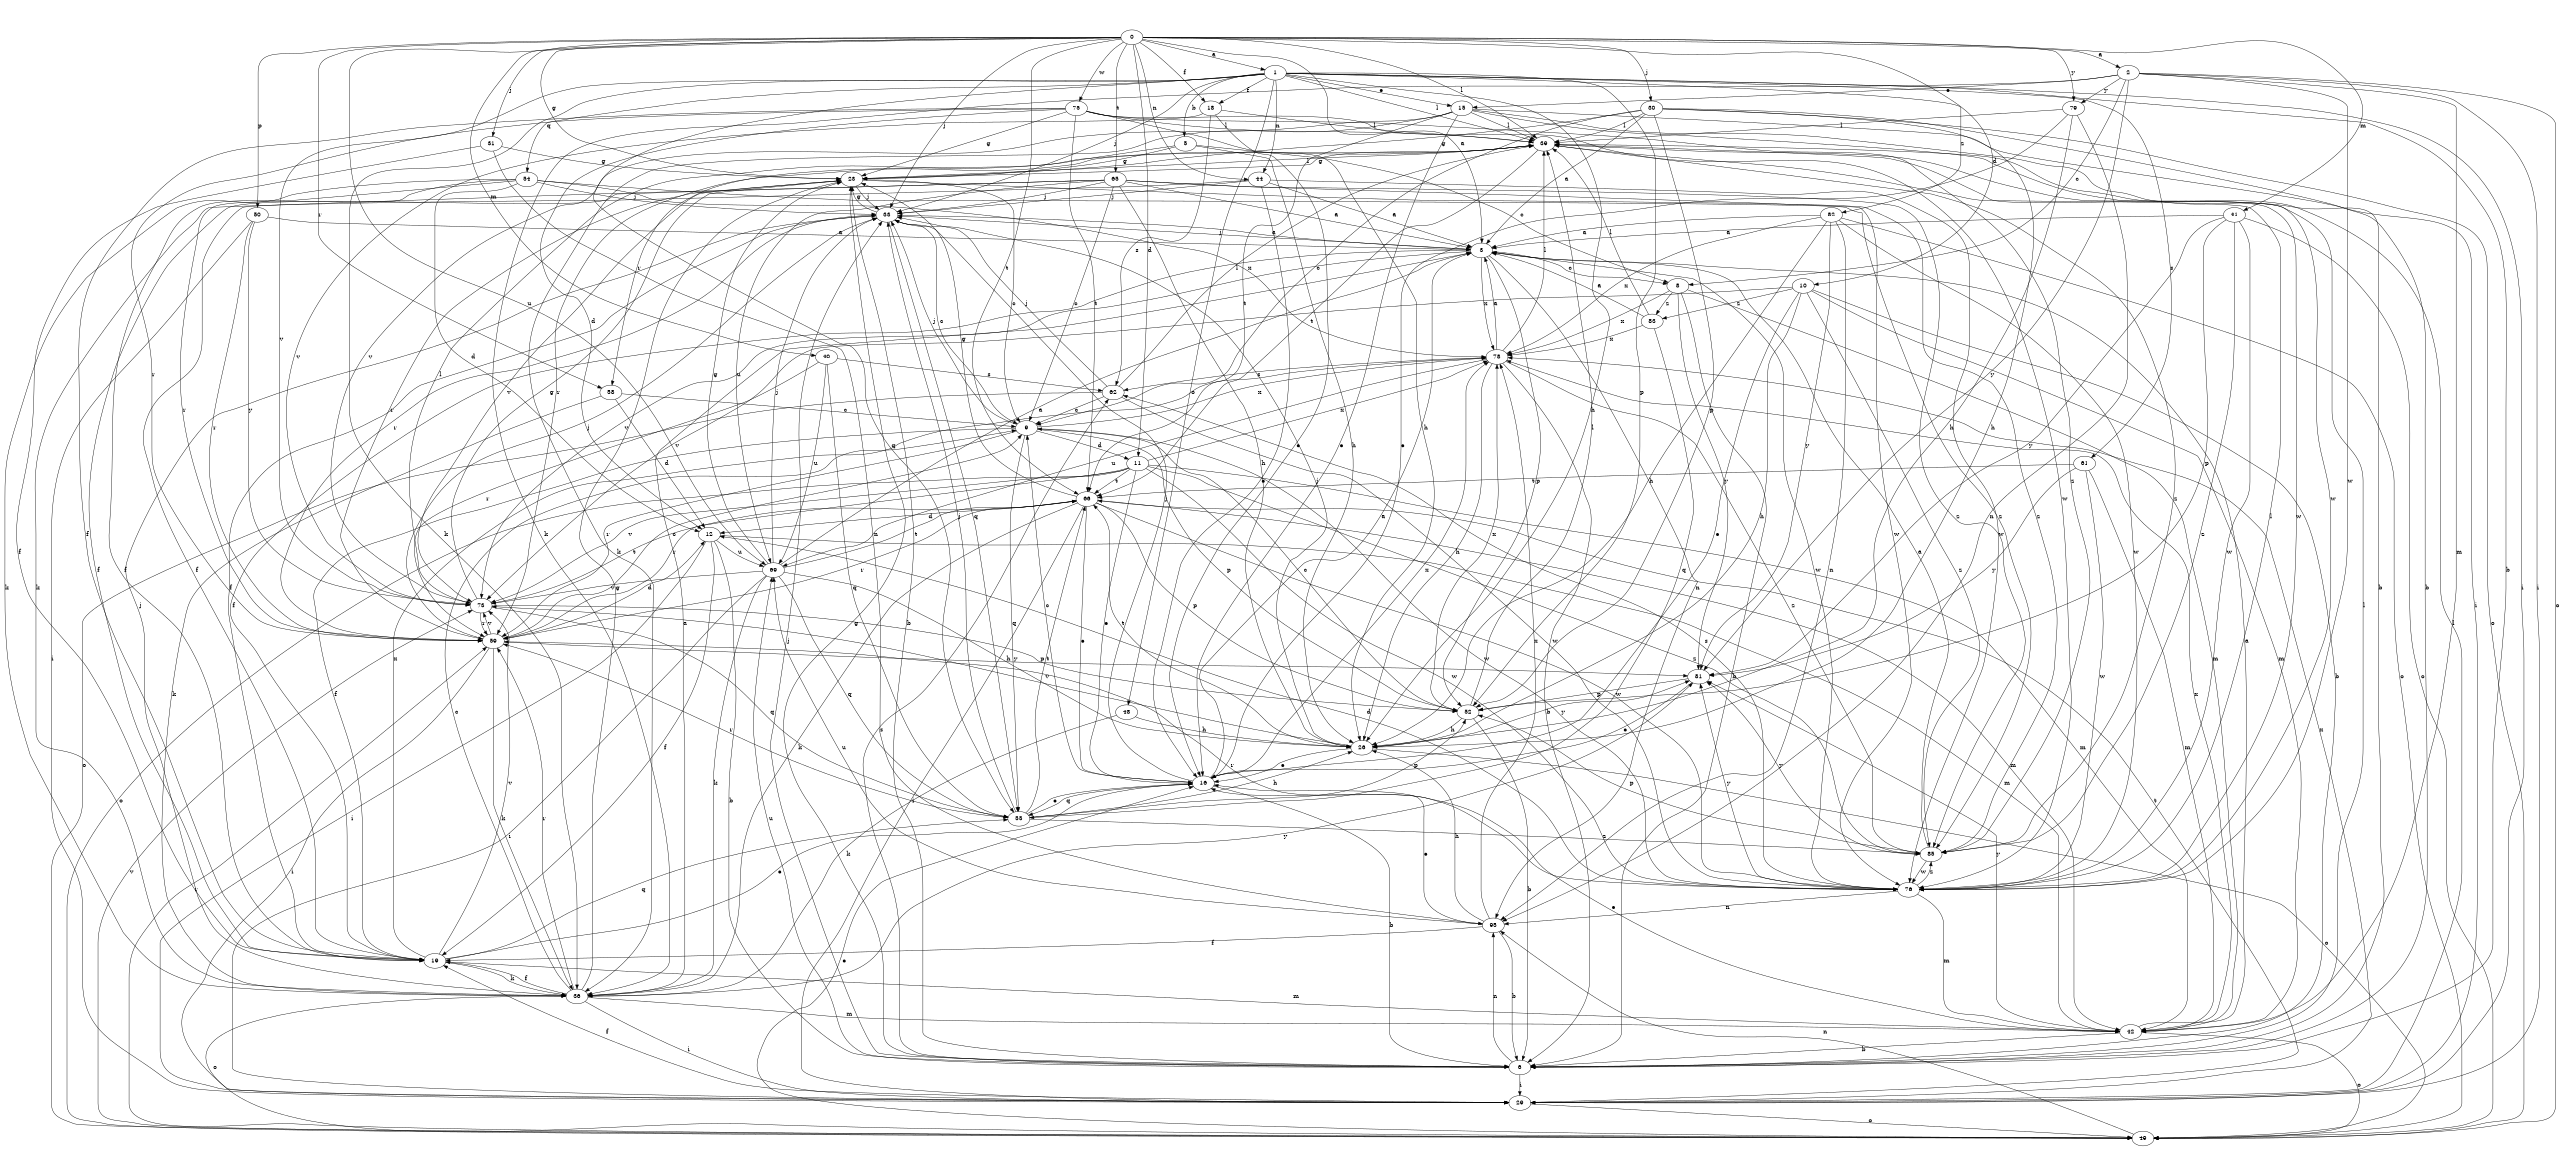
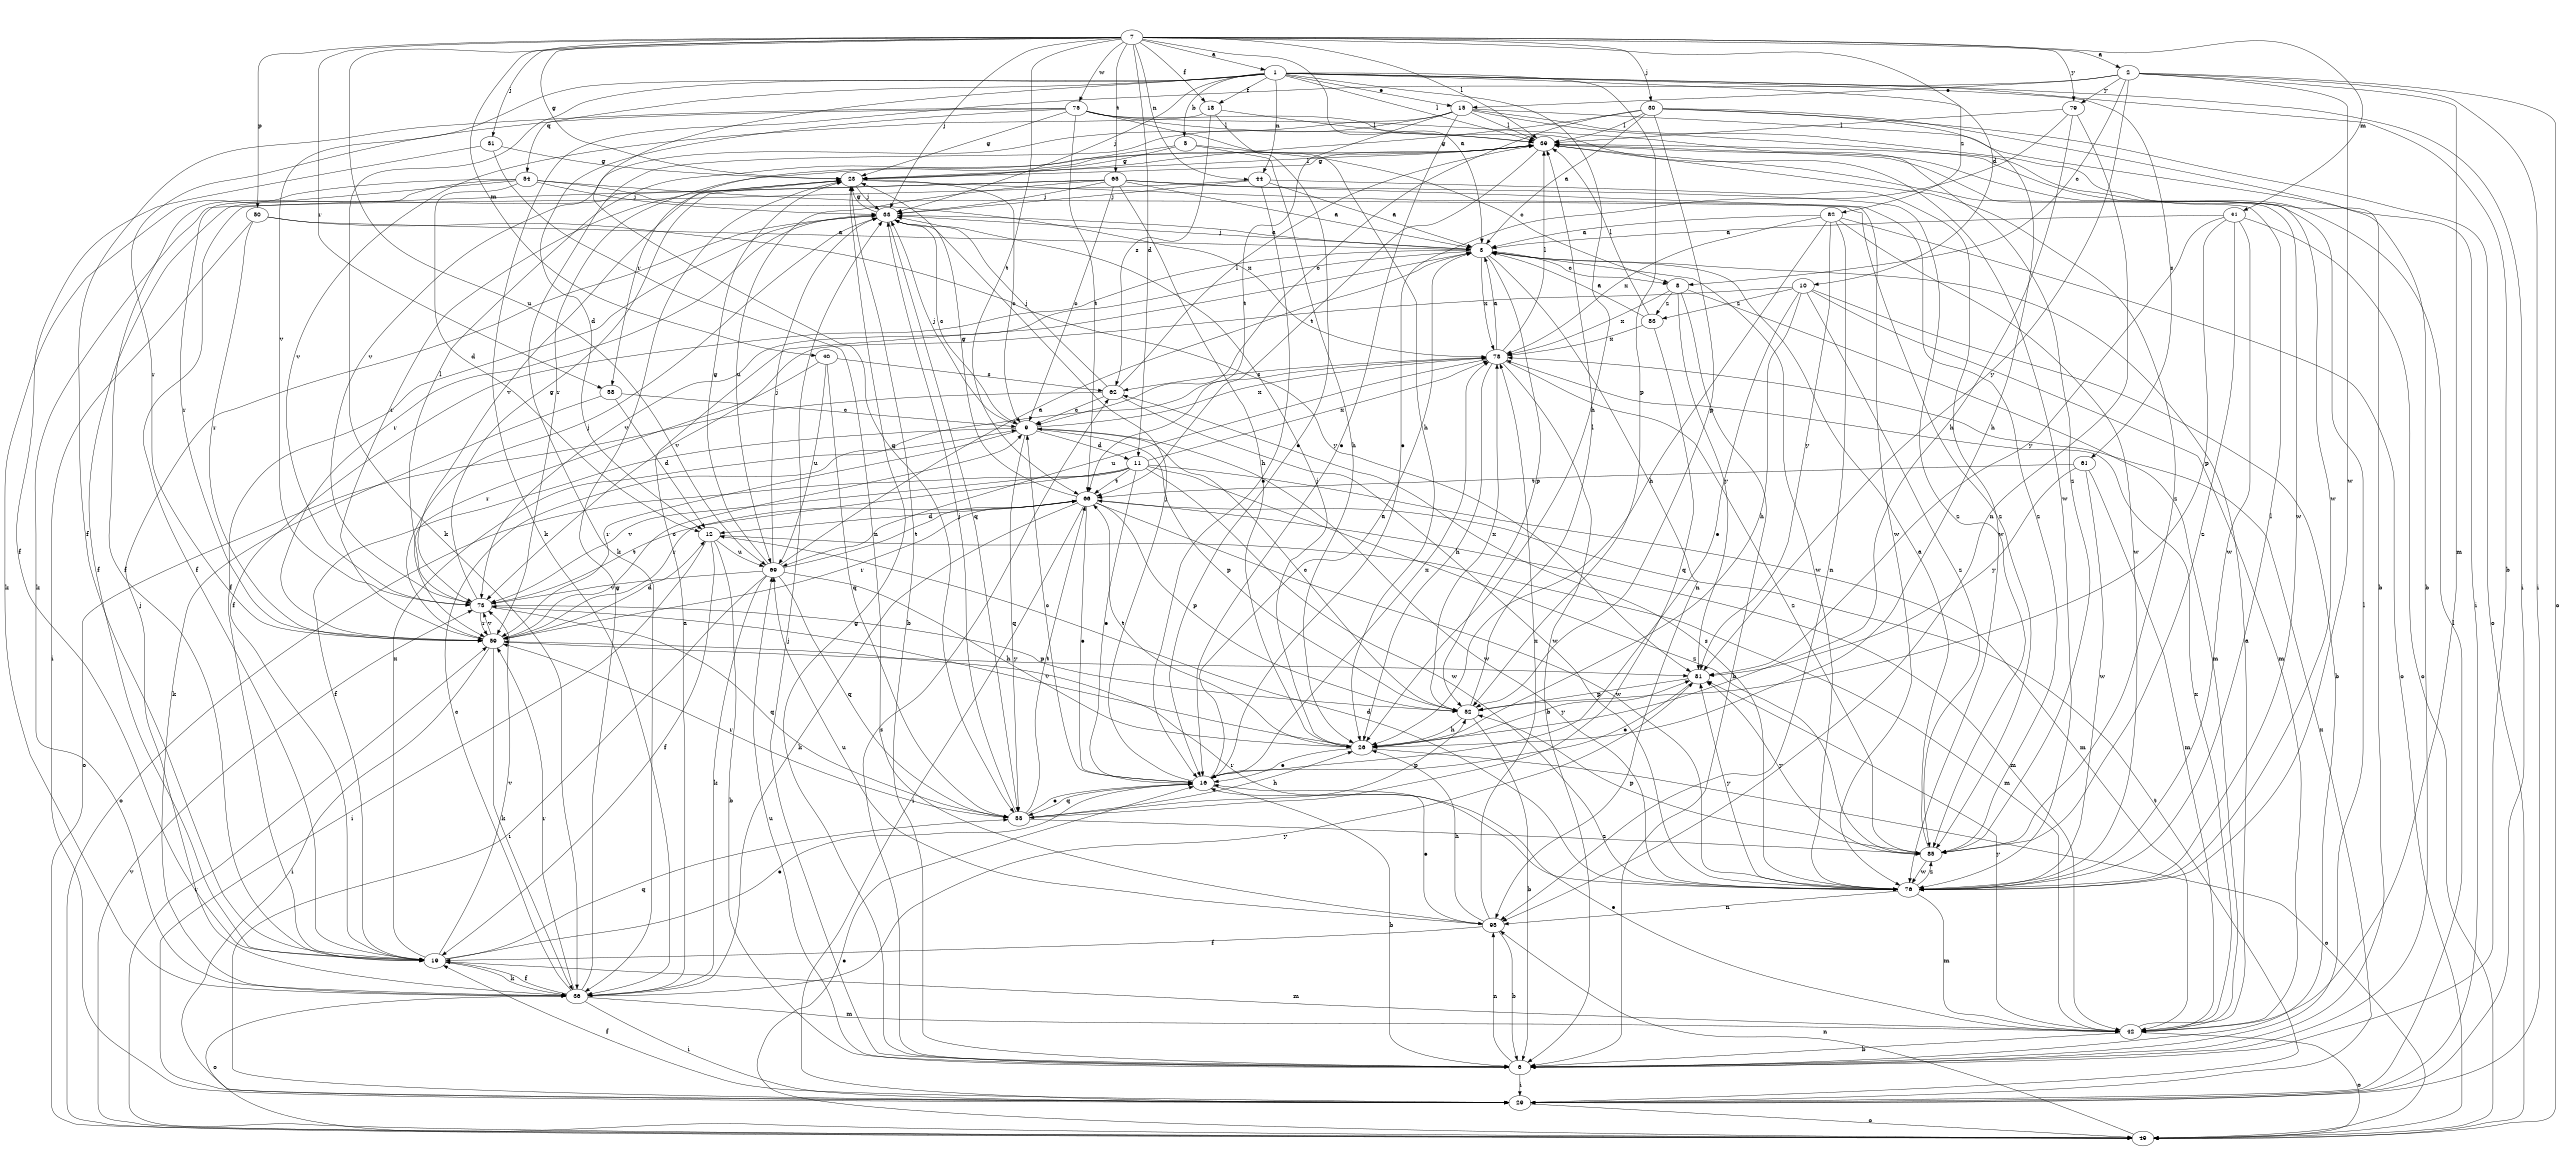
  strict digraph {
-   0
+   0 [label=7]
    1
    2
    3
    10
    11
    18
    23
    30
    31
    33
    39
    40
    41
    44
    50
    58
    65
    66
    69
    75
    79
    5
    6
    15
    26
    29
    36
-   48
    52
    54
    55
    61
    73
    82
    8
    42
    49
    76
    81
    19
    n42 [label=95]
    78
    83
    16
    85
    59
    62
    9
    12
    0 -> 1 [label=a]
    0 -> 2 [label=a]
    0 -> 3 [label=a]
    0 -> 10 [label=d]
    0 -> 11 [label=d]
    0 -> 18 [label=f]
    0 -> 23 [label=g]
    0 -> 30 [label=j]
    0 -> 31 [label=j]
    0 -> 33 [label=j]
    0 -> 39 [label=l]
    0 -> 40 [label=m]
    0 -> 41 [label=m]
    0 -> 44 [label=n]
    0 -> 50 [label=p]
    0 -> 58 [label=r]
    0 -> 65 [label=t]
    0 -> 66 [label=t]
    0 -> 69 [label=u]
    0 -> 75 [label=w]
    0 -> 79 [label=y]
    1 -> 18 [label=f]
    1 -> 33 [label=j]
    1 -> 39 [label=l]
    1 -> 44 [label=n]
    1 -> 5 [label=b]
    1 -> 6 [label=b]
    1 -> 15 [label=e]
    1 -> 26 [label=h]
    1 -> 29 [label=i]
    1 -> 36 [label=k]
-   1 -> 48 [label=o]
    1 -> 52 [label=p]
    1 -> 54 [label=q]
    1 -> 55 [label=q]
    1 -> 61 [label=s]
    1 -> 73 [label=v]
    1 -> 82 [label=z]
    2 -> 79 [label=y]
    2 -> 15 [label=e]
    2 -> 29 [label=i]
    2 -> 36 [label=k]
    2 -> 8 [label=c]
    2 -> 42 [label=m]
    2 -> 49 [label=o]
    2 -> 76 [label=w]
    2 -> 81 [label=y]
    3 -> 33 [label=j]
    3 -> 52 [label=p]
    3 -> 73 [label=v]
    3 -> 8 [label=c]
    3 -> 76 [label=w]
    3 -> 19 [label=f]
    3 -> n42 [label=n]
    3 -> 78 [label=x]
    10 -> 6 [label=b]
    10 -> 26 [label=h]
    10 -> 73 [label=v]
    10 -> 42 [label=m]
    10 -> 83 [label=z]
    10 -> 16 [label=e]
    10 -> 85 [label=z]
    11 -> 66 [label=t]
    11 -> 73 [label=v]
    11 -> 42 [label=m]
    11 -> 49 [label=o]
    11 -> 76 [label=w]
    11 -> 78 [label=x]
    11 -> 16 [label=e]
    11 -> 85 [label=z]
    11 -> 59 [label=r]
    18 -> 39 [label=l]
    18 -> 73 [label=v]
    18 -> 16 [label=e]
    18 -> 62 [label=s]
    23 -> 33 [label=j]
    23 -> 39 [label=l]
    23 -> 6 [label=b]
    23 -> 73 [label=v]
    23 -> 85 [label=z]
    23 -> 59 [label=r]
    23 -> 9 [label=c]
    30 -> 3 [label=a]
    30 -> 23 [label=g]
    30 -> 39 [label=l]
    30 -> 6 [label=b]
    30 -> 26 [label=h]
    30 -> 52 [label=p]
    30 -> 49 [label=o]
    30 -> 9 [label=c]
    31 -> 23 [label=g]
    31 -> 19 [label=f]
    31 -> n42 [label=n]
    33 -> 3 [label=a]
    33 -> 23 [label=g]
    33 -> 55 [label=q]
    33 -> 19 [label=f]
    33 -> 59 [label=r]
    33 -> 9 [label=c]
    39 -> 23 [label=g]
    39 -> 66 [label=t]
    39 -> 76 [label=w]
    39 -> 85 [label=z]
    39 -> 59 [label=r]
    40 -> 69 [label=u]
    40 -> 55 [label=q]
    40 -> 59 [label=r]
    40 -> 62 [label=s]
    41 -> 3 [label=a]
    41 -> 52 [label=p]
    41 -> 49 [label=o]
    41 -> 76 [label=w]
    41 -> 81 [label=y]
    41 -> 85 [label=z]
    44 -> 3 [label=a]
    44 -> 33 [label=j]
    44 -> 76 [label=w]
    44 -> 19 [label=f]
    44 -> 16 [label=e]
    50 -> 3 [label=a]
    50 -> 29 [label=i]
-   50 -> 73 [label=y]
+   50 -> 81 [label=y]
    50 -> 59 [label=r]
    58 -> 36 [label=k]
    58 -> 9 [label=c]
    58 -> 12 [label=d]
    65 -> 3 [label=a]
    65 -> 33 [label=j]
    65 -> 69 [label=u]
    65 -> 26 [label=h]
    65 -> 36 [label=k]
    65 -> 76 [label=w]
    65 -> 19 [label=f]
    65 -> 85 [label=z]
    65 -> 9 [label=c]
    66 -> 23 [label=g]
    66 -> 29 [label=i]
    66 -> 36 [label=k]
    66 -> 52 [label=p]
    66 -> 42 [label=m]
    66 -> 76 [label=w]
    66 -> 16 [label=e]
    66 -> 59 [label=r]
    66 -> 12 [label=d]
    69 -> 3 [label=a]
    69 -> 23 [label=g]
    69 -> 33 [label=j]
    69 -> 66 [label=t]
    69 -> 26 [label=h]
    69 -> 29 [label=i]
    69 -> 36 [label=k]
    69 -> 55 [label=q]
    69 -> 73 [label=v]
    75 -> 23 [label=g]
    75 -> 39 [label=l]
    75 -> 66 [label=t]
    75 -> 26 [label=h]
    75 -> 76 [label=w]
    75 -> 19 [label=f]
    75 -> 85 [label=z]
    75 -> 59 [label=r]
    75 -> 12 [label=d]
    79 -> 39 [label=l]
    79 -> 26 [label=h]
    79 -> n42 [label=n]
    79 -> 16 [label=e]
    5 -> 23 [label=g]
    5 -> 58 [label=r]
    5 -> 26 [label=h]
    5 -> 8 [label=c]
    6 -> 23 [label=g]
    6 -> 33 [label=j]
    6 -> 39 [label=l]
    6 -> 69 [label=u]
    6 -> 29 [label=i]
    6 -> n42 [label=n]
    6 -> 62 [label=s]
    15 -> 39 [label=l]
    15 -> 66 [label=t]
    15 -> 6 [label=b]
    15 -> 29 [label=i]
    15 -> 36 [label=k]
    15 -> 73 [label=v]
    15 -> 76 [label=w]
    15 -> 16 [label=e]
    26 -> 33 [label=j]
    26 -> 66 [label=t]
    26 -> 73 [label=v]
    26 -> 49 [label=o]
    26 -> 81 [label=y]
    26 -> 16 [label=e]
    29 -> 39 [label=l]
    29 -> 66 [label=t]
    29 -> 49 [label=o]
    29 -> 19 [label=f]
    29 -> 78 [label=x]
    36 -> 3 [label=a]
    36 -> 23 [label=g]
    36 -> 33 [label=j]
    36 -> 29 [label=i]
    36 -> 42 [label=m]
    36 -> 49 [label=o]
    36 -> 81 [label=y]
    36 -> 19 [label=f]
    36 -> 59 [label=r]
    36 -> 9 [label=c]
-   48 -> 26 [label=h]
-   48 -> 36 [label=k]
    52 -> 39 [label=l]
    52 -> 6 [label=b]
    52 -> 26 [label=h]
    52 -> 78 [label=x]
    52 -> 9 [label=c]
    54 -> 33 [label=j]
    54 -> 36 [label=k]
    54 -> 19 [label=f]
    54 -> 78 [label=x]
    54 -> 85 [label=z]
    54 -> 59 [label=r]
    54 -> 12 [label=d]
    55 -> 33 [label=j]
    55 -> 66 [label=t]
    55 -> 26 [label=h]
    55 -> 52 [label=p]
    55 -> 16 [label=e]
    55 -> 85 [label=z]
    55 -> 59 [label=r]
    61 -> 66 [label=t]
    61 -> 42 [label=m]
    61 -> 76 [label=w]
    61 -> 81 [label=y]
    73 -> 23 [label=g]
    73 -> 39 [label=l]
    73 -> 66 [label=t]
    73 -> 52 [label=p]
    73 -> 55 [label=q]
    73 -> 59 [label=r]
    82 -> 3 [label=a]
    82 -> 26 [label=h]
    82 -> 49 [label=o]
    82 -> 76 [label=w]
    82 -> 81 [label=y]
    82 -> n42 [label=n]
    82 -> 78 [label=x]
    8 -> 6 [label=b]
    8 -> 42 [label=m]
    8 -> 81 [label=y]
    8 -> 78 [label=x]
    8 -> 83 [label=z]
    42 -> 3 [label=a]
    42 -> 6 [label=b]
    42 -> 49 [label=o]
    42 -> 81 [label=y]
    42 -> 78 [label=x]
    42 -> 16 [label=e]
    49 -> 73 [label=v]
    49 -> n42 [label=n]
    49 -> 16 [label=e]
    49 -> 59 [label=r]
    76 -> 39 [label=l]
    76 -> 42 [label=m]
    76 -> 81 [label=y]
    76 -> n42 [label=n]
    76 -> 85 [label=z]
    76 -> 59 [label=r]
    76 -> 62 [label=s]
    76 -> 12 [label=d]
    81 -> 52 [label=p]
    81 -> 16 [label=e]
    19 -> 36 [label=k]
    19 -> 55 [label=q]
    19 -> 73 [label=v]
    19 -> 42 [label=m]
    19 -> 78 [label=x]
    19 -> 16 [label=e]
    n42 -> 69 [label=u]
    n42 -> 6 [label=b]
    n42 -> 26 [label=h]
    n42 -> 19 [label=f]
    n42 -> 78 [label=x]
    n42 -> 16 [label=e]
    78 -> 3 [label=a]
    78 -> 39 [label=l]
    78 -> 69 [label=u]
    78 -> 6 [label=b]
    78 -> 26 [label=h]
    78 -> 85 [label=z]
    78 -> 62 [label=s]
    83 -> 3 [label=a]
    83 -> 39 [label=l]
    83 -> 55 [label=q]
    83 -> 78 [label=x]
    16 -> 3 [label=a]
    16 -> 33 [label=j]
    16 -> 6 [label=b]
    16 -> 55 [label=q]
    16 -> 78 [label=x]
    16 -> 9 [label=c]
    85 -> 3 [label=a]
    85 -> 52 [label=p]
    85 -> 76 [label=w]
    85 -> 81 [label=y]
    59 -> 33 [label=j]
    59 -> 29 [label=i]
    59 -> 36 [label=k]
    59 -> 73 [label=v]
    59 -> 81 [label=y]
    59 -> 9 [label=c]
    59 -> 12 [label=d]
    62 -> 33 [label=j]
    62 -> 39 [label=l]
    62 -> 49 [label=o]
    62 -> 76 [label=w]
    62 -> 9 [label=c]
    9 -> 11 [label=d]
    9 -> 33 [label=j]
    9 -> 52 [label=p]
    9 -> 55 [label=q]
    9 -> 76 [label=w]
    9 -> 19 [label=f]
    9 -> 78 [label=x]
    9 -> 59 [label=r]
    12 -> 69 [label=u]
    12 -> 6 [label=b]
    12 -> 29 [label=i]
    12 -> 42 [label=m]
    12 -> 19 [label=f]
  }
